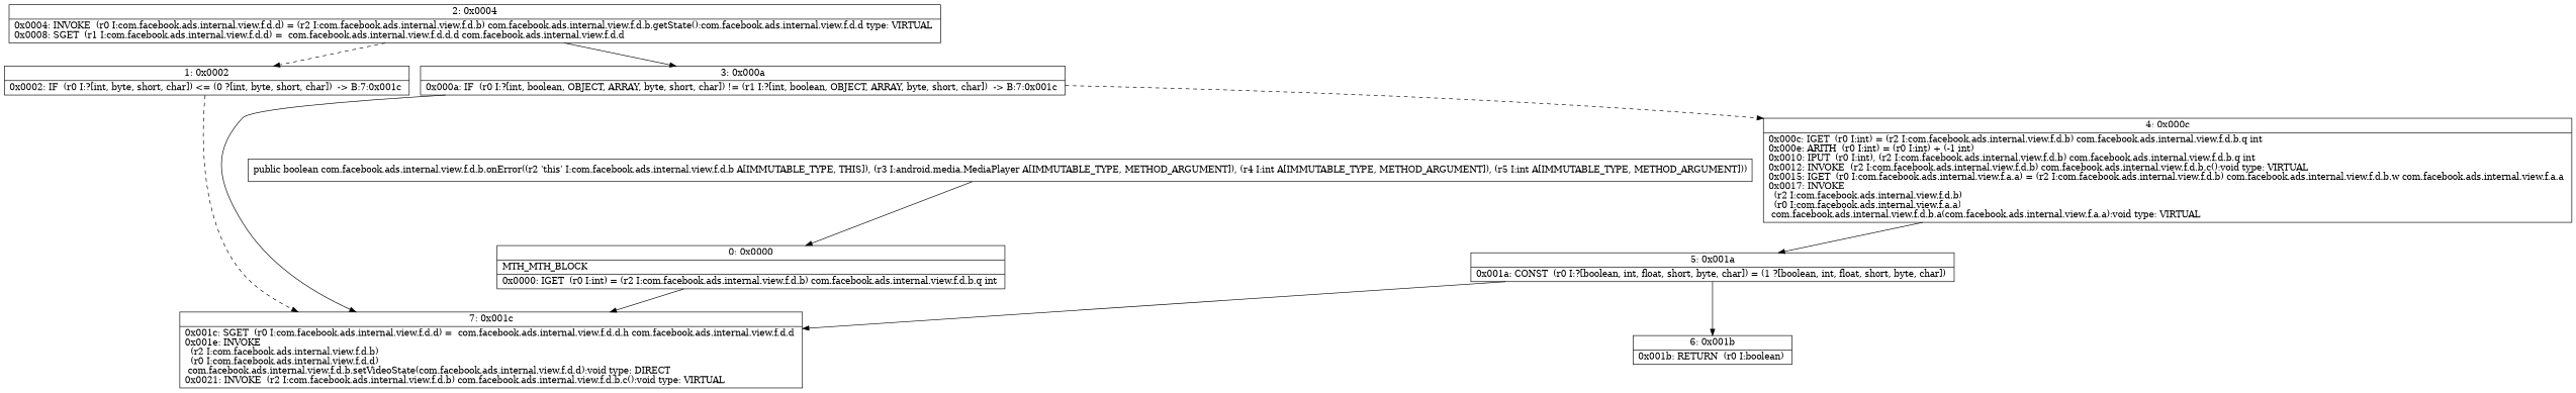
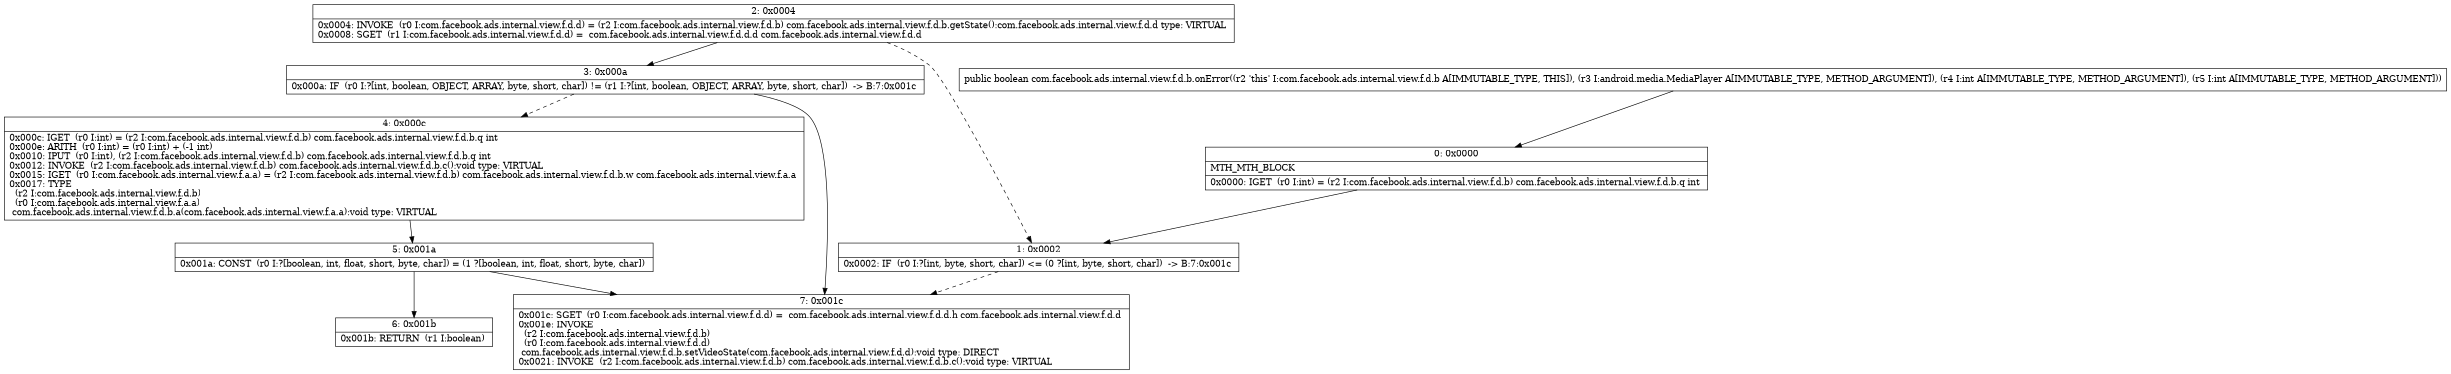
  digraph {
    node [shape=record]
    n1 [label="{0\:\ 0x0000|MTH_MTH_BLOCK\l|0x0000: IGET  (r0 I:int) = (r2 I:com.facebook.ads.internal.view.f.d.b) com.facebook.ads.internal.view.f.d.b.q int \l}"]
    n2 [label="{1\:\ 0x0002|0x0002: IF  (r0 I:?[int, byte, short, char]) \<= (0 ?[int, byte, short, char])  \-\> B:7:0x001c \l}"]
    n3 [label="{7\:\ 0x001c|0x001c: SGET  (r0 I:com.facebook.ads.internal.view.f.d.d) =  com.facebook.ads.internal.view.f.d.d.h com.facebook.ads.internal.view.f.d.d \l0x001e: INVOKE  \l  (r2 I:com.facebook.ads.internal.view.f.d.b)\l  (r0 I:com.facebook.ads.internal.view.f.d.d)\l com.facebook.ads.internal.view.f.d.b.setVideoState(com.facebook.ads.internal.view.f.d.d):void type: DIRECT \l0x0021: INVOKE  (r2 I:com.facebook.ads.internal.view.f.d.b) com.facebook.ads.internal.view.f.d.b.c():void type: VIRTUAL \l}"]
    n4 [label="{2\:\ 0x0004|0x0004: INVOKE  (r0 I:com.facebook.ads.internal.view.f.d.d) = (r2 I:com.facebook.ads.internal.view.f.d.b) com.facebook.ads.internal.view.f.d.b.getState():com.facebook.ads.internal.view.f.d.d type: VIRTUAL \l0x0008: SGET  (r1 I:com.facebook.ads.internal.view.f.d.d) =  com.facebook.ads.internal.view.f.d.d.d com.facebook.ads.internal.view.f.d.d \l}"]
    n5 [label="{3\:\ 0x000a|0x000a: IF  (r0 I:?[int, boolean, OBJECT, ARRAY, byte, short, char]) != (r1 I:?[int, boolean, OBJECT, ARRAY, byte, short, char])  \-\> B:7:0x001c \l}"]
-   n6 [label="{4\:\ 0x000c|0x000c: IGET  (r0 I:int) = (r2 I:com.facebook.ads.internal.view.f.d.b) com.facebook.ads.internal.view.f.d.b.q int \l0x000e: ARITH  (r0 I:int) = (r0 I:int) + (\-1 int) \l0x0010: IPUT  (r0 I:int), (r2 I:com.facebook.ads.internal.view.f.d.b) com.facebook.ads.internal.view.f.d.b.q int \l0x0012: INVOKE  (r2 I:com.facebook.ads.internal.view.f.d.b) com.facebook.ads.internal.view.f.d.b.c():void type: VIRTUAL \l0x0015: IGET  (r0 I:com.facebook.ads.internal.view.f.a.a) = (r2 I:com.facebook.ads.internal.view.f.d.b) com.facebook.ads.internal.view.f.d.b.w com.facebook.ads.internal.view.f.a.a \l0x0017: INVOKE  \l  (r2 I:com.facebook.ads.internal.view.f.d.b)\l  (r0 I:com.facebook.ads.internal.view.f.a.a)\l com.facebook.ads.internal.view.f.d.b.a(com.facebook.ads.internal.view.f.a.a):void type: VIRTUAL \l}"]
+   n6 [label="{4\:\ 0x000c|0x000c: IGET  (r0 I:int) = (r2 I:com.facebook.ads.internal.view.f.d.b) com.facebook.ads.internal.view.f.d.b.q int \l0x000e: ARITH  (r0 I:int) = (r0 I:int) + (\-1 int) \l0x0010: IPUT  (r0 I:int), (r2 I:com.facebook.ads.internal.view.f.d.b) com.facebook.ads.internal.view.f.d.b.q int \l0x0012: INVOKE  (r2 I:com.facebook.ads.internal.view.f.d.b) com.facebook.ads.internal.view.f.d.b.c():void type: VIRTUAL \l0x0015: IGET  (r0 I:com.facebook.ads.internal.view.f.a.a) = (r2 I:com.facebook.ads.internal.view.f.d.b) com.facebook.ads.internal.view.f.d.b.w com.facebook.ads.internal.view.f.a.a \l0x0017: TYPE  \l  (r2 I:com.facebook.ads.internal.view.f.d.b)\l  (r0 I:com.facebook.ads.internal.view.f.a.a)\l com.facebook.ads.internal.view.f.d.b.a(com.facebook.ads.internal.view.f.a.a):void type: VIRTUAL \l}"]
    n7 [label="{5\:\ 0x001a|0x001a: CONST  (r0 I:?[boolean, int, float, short, byte, char]) = (1 ?[boolean, int, float, short, byte, char]) \l}"]
-   n8 [label="{6\:\ 0x001b|0x001b: RETURN  (r0 I:boolean) \l}"]
+   n8 [label="{6\:\ 0x001b|0x001b: RETURN  (r1 I:boolean) \l}"]
    n9 [label="{public boolean com.facebook.ads.internal.view.f.d.b.onError((r2 'this' I:com.facebook.ads.internal.view.f.d.b A[IMMUTABLE_TYPE, THIS]), (r3 I:android.media.MediaPlayer A[IMMUTABLE_TYPE, METHOD_ARGUMENT]), (r4 I:int A[IMMUTABLE_TYPE, METHOD_ARGUMENT]), (r5 I:int A[IMMUTABLE_TYPE, METHOD_ARGUMENT])) }"]
-   n1 -> n3
+   n1 -> n2
    n2 -> n3 [style=dashed]
    n4 -> n2 [style=dashed]
    n4 -> n5
    n5 -> n3
    n5 -> n6 [style=dashed]
    n6 -> n7
    n7 -> n3
    n7 -> n8
    n9 -> n1
  }
